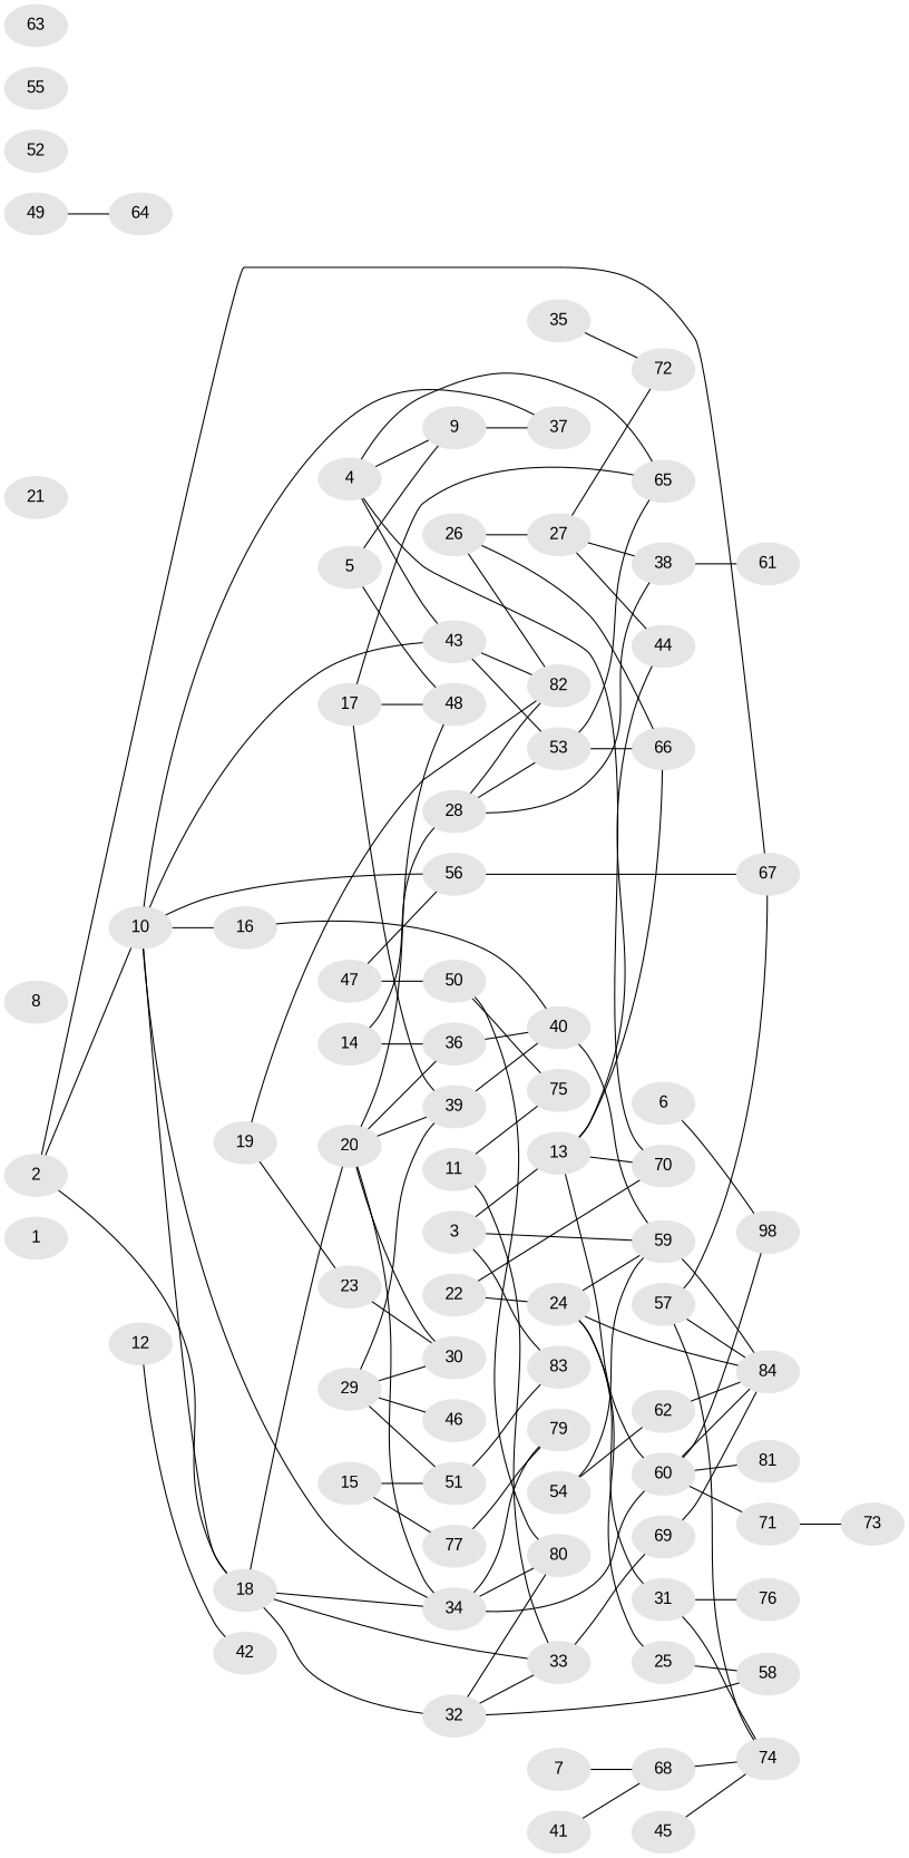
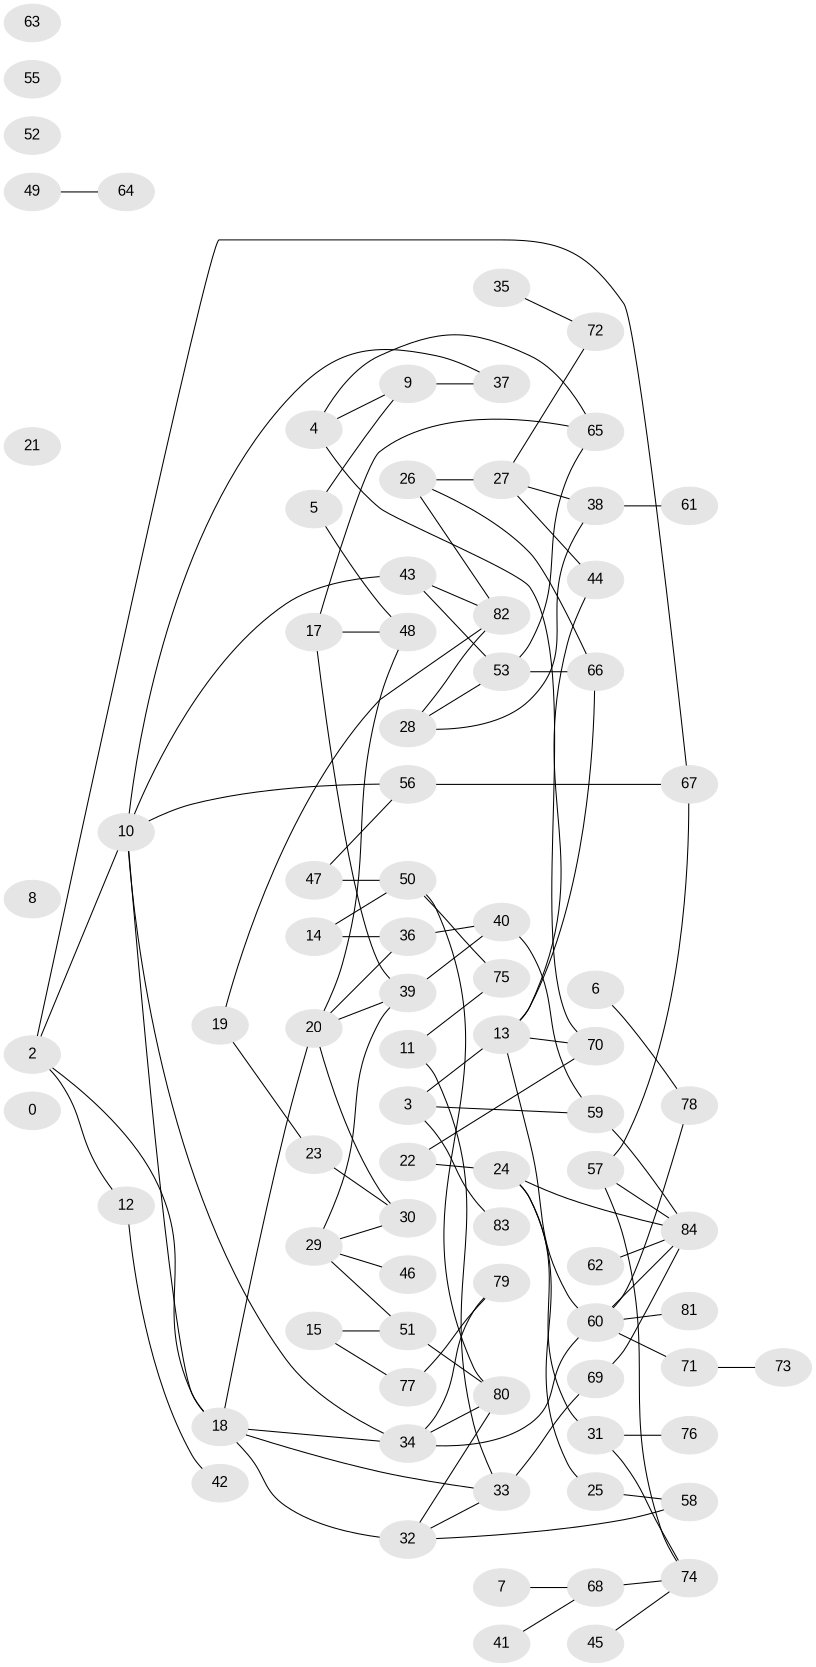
  graph {
    fontname="Liberation Sans"
    rankdir=LR
    node [color=gray90 fontname="Liberation Sans" style=filled]
    edge [fontname="Liberation Sans"]
-   1
+   1 [label=0]
    2
    10
    12
    18
    67
    43
    37
-   16
    34
    56
    42
    33
    20
    32
    3
    59
    83
    13
    29
    51
    39
    30
    46
    84
    4
    9
    65
    70
    82
    53
    5
    48
    6
-   78 [label=98]
+   78
    7
    68
    74
    8
    40
    60
    80
    79
    11
    75
    69
    44
    66
    71
    81
    14
    28
    36
    38
    15
    77
    17
    58
    19
    23
    21
    22
    24
    25
    31
    76
    26
    27
    72
    61
    35
    41
    45
    47
    50
    49
    64
    52
-   54
    62
    55
    57
    73
    63
    2 -- 10
+   2 -- 12
    2 -- 18
    2 -- 67
    10 -- 18
    10 -- 43
    10 -- 37
-   10 -- 16
    10 -- 34
    10 -- 56
    12 -- 42
    18 -- 34
    18 -- 33
    18 -- 20
    18 -- 32
    43 -- 82
    43 -- 53
-   16 -- 40
    34 -- 60
    34 -- 80
    34 -- 79
    56 -- 67
    33 -- 69
-   20 -- 34
    20 -- 39
    20 -- 30
    20 -- 48
    20 -- 36
    32 -- 33
    32 -- 80
    32 -- 58
    3 -- 59
    3 -- 83
    3 -- 13
    59 -- 84
    13 -- 70
    13 -- 60
    13 -- 44
    13 -- 66
    29 -- 51
    29 -- 39
    29 -- 30
    29 -- 46
-   51 -- 83
+   51 -- 80
    39 -- 40
-   4 -- 43
    4 -- 9
    4 -- 65
    4 -- 70
    9 -- 37
    53 -- 65
    53 -- 66
    5 -- 9
    5 -- 48
    6 -- 78
    7 -- 68
    68 -- 74
    40 -- 59
    60 -- 84
    60 -- 78
    60 -- 71
    60 -- 81
    11 -- 33
    11 -- 75
    69 -- 84
    71 -- 73
-   14 -- 28
+   14 -- 50
    14 -- 36
    28 -- 82
    28 -- 53
    28 -- 38
    36 -- 40
    38 -- 61
    15 -- 51
    15 -- 77
    77 -- 79
    17 -- 39
    17 -- 65
    17 -- 48
    19 -- 82
    19 -- 23
    23 -- 30
    22 -- 70
    22 -- 24
-   24 -- 59
    24 -- 84
    24 -- 25
    24 -- 31
    25 -- 58
    31 -- 74
    31 -- 76
    26 -- 82
    26 -- 66
    26 -- 27
    27 -- 44
    27 -- 38
    27 -- 72
    35 -- 72
    41 -- 68
    45 -- 74
    47 -- 56
    47 -- 50
    50 -- 80
    50 -- 75
    49 -- 64
-   54 -- 59
-   54 -- 62
    62 -- 84
    57 -- 67
    57 -- 84
    57 -- 74
  }
